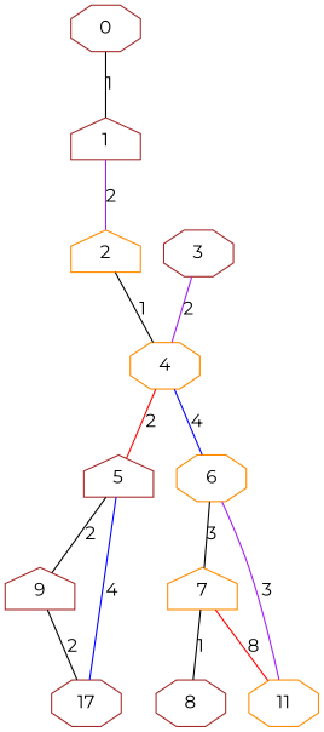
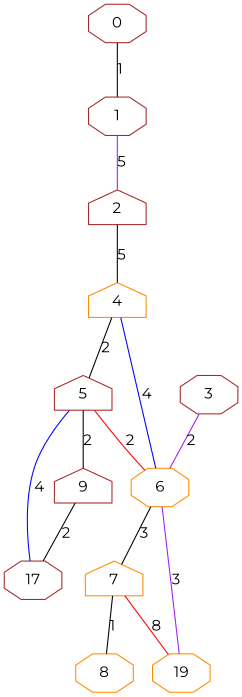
  graph {
    fontname=Montserrat
    node [color=brown fontname=Montserrat shape=octagon weight=1]
    edge [color=black fontname=Montserrat]
    0
-   1 [shape=house]
-   2 [color=darkorange shape=house]
-   4 [color=darkorange]
+   1
+   2 [shape=house]
+   4 [color=darkorange shape=house]
    3
    5 [shape=house]
    6 [color=darkorange]
    9 [shape=house]
    n9 [label=17]
    7 [color=darkorange shape=house]
-   11 [color=darkorange weight=4]
-   8
+   11 [color=darkorange weight=4 label=19]
+   8 [color=darkorange]
    0 -- 1 [label=1]
-   1 -- 2 [color=purple label=2]
-   2 -- 4 [label=1]
-   4 -- 5 [color=red label=2]
+   1 -- 2 [color=purple label=5]
+   2 -- 4 [label=5]
+   4 -- 5 [label=2]
    4 -- 6 [color=blue label=4]
-   3 -- 4 [color=purple label=2]
+   3 -- 6 [color=purple label=2]
+   5 -- 6 [color=red label=2]
    5 -- 9 [label=2]
    5 -- n9 [color=blue label=4]
    6 -- 7 [label=3]
    6 -- 11 [color=purple label=3]
    9 -- n9 [label=2]
    7 -- 11 [color=red label=8]
    7 -- 8 [label=1]
  }
